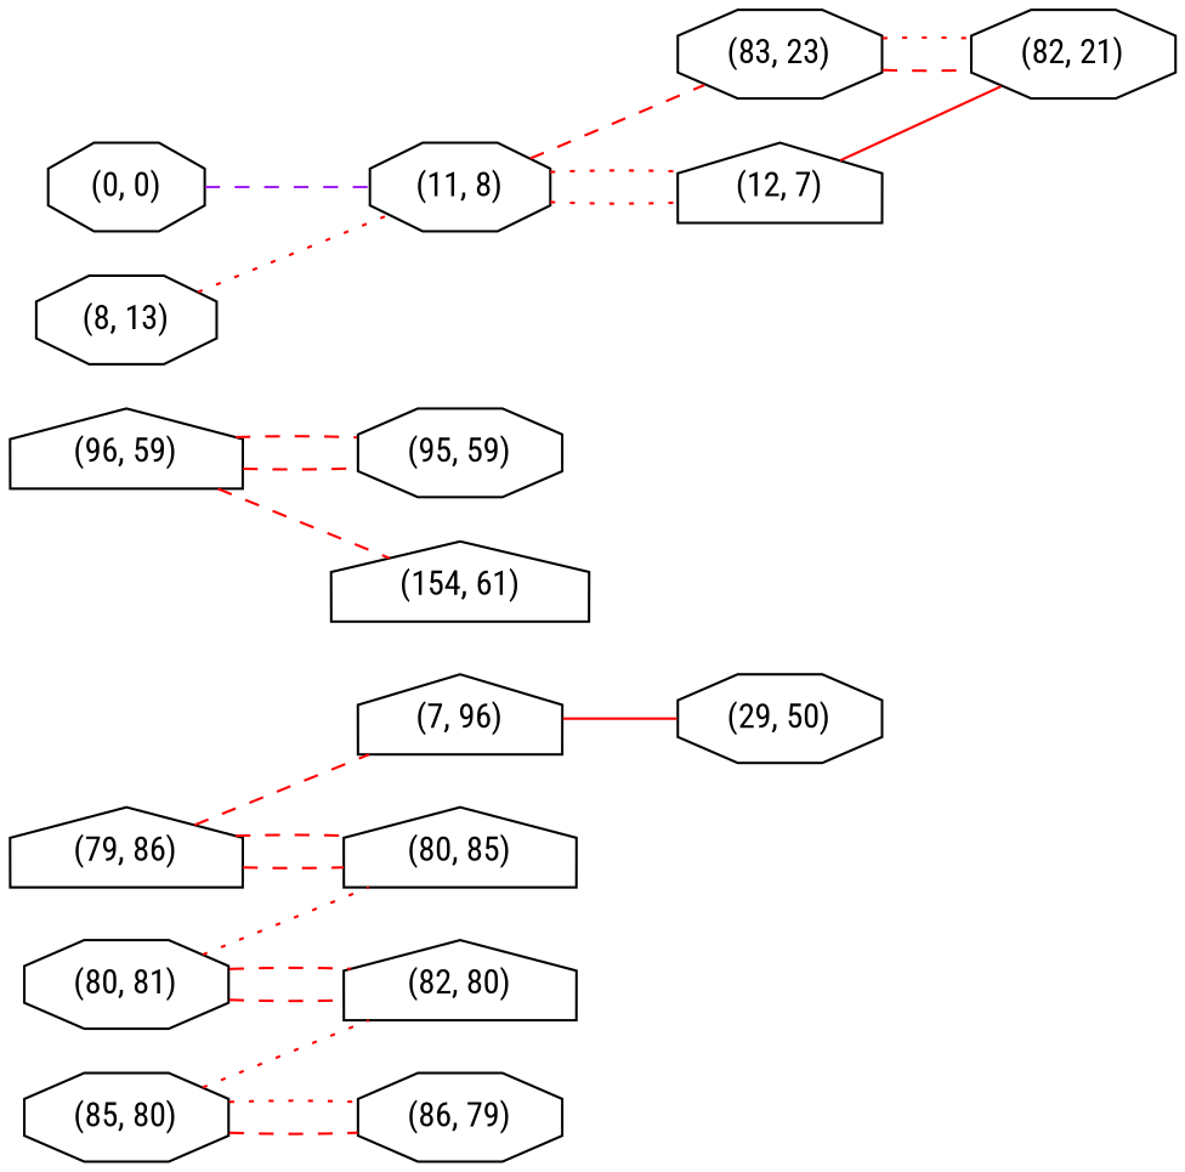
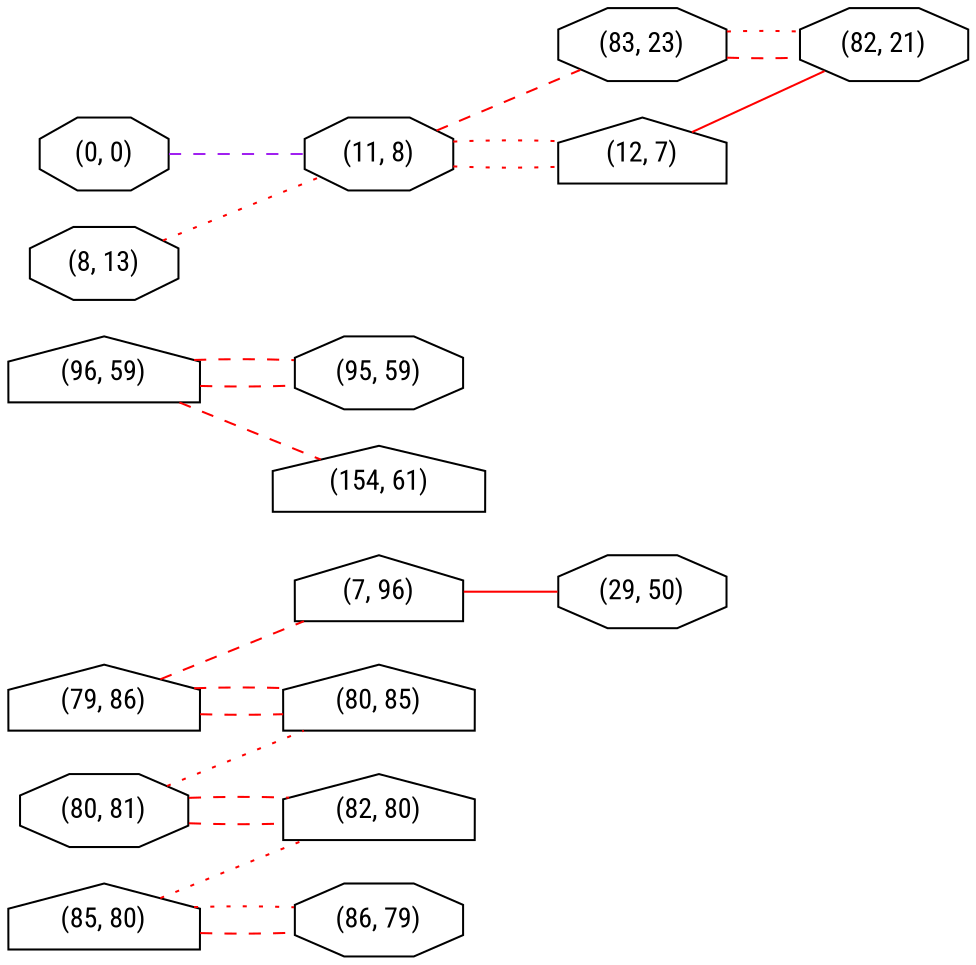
  graph {
    fontname="Roboto Condensed"
    rankdir=LR
    node [fontname="Roboto Condensed" shape=octagon]
    edge [color=red fontname="Roboto Condensed" style=dashed weight=1]
    "(82, 80)" [shape=house]
    "(80, 81)"
    "(80, 85)" [shape=house]
    "(96, 59)" [shape=house]
    "(95, 59)"
    "(154, 61)" [shape=house]
    "(83, 23)"
    "(82, 21)"
    "(0, 0)"
    "(11, 8)"
    "(12, 7)" [shape=house]
    "(8, 13)"
-   "(85, 80)"
+   "(85, 80)" [shape=house]
    "(86, 79)"
    "(79, 86)" [shape=house]
    "(7, 96)" [shape=house]
    "(29, 50)"
    "(80, 81)" -- "(82, 80)"
    "(80, 81)" -- "(82, 80)"
    "(80, 81)" -- "(80, 85)" [style=dotted]
    "(96, 59)" -- "(95, 59)"
    "(96, 59)" -- "(95, 59)"
    "(96, 59)" -- "(154, 61)"
    "(83, 23)" -- "(82, 21)"
    "(83, 23)" -- "(82, 21)" [style=dotted]
    "(0, 0)" -- "(11, 8)" [color=purple weight=4]
    "(11, 8)" -- "(83, 23)"
    "(11, 8)" -- "(12, 7)" [style=dotted]
    "(11, 8)" -- "(12, 7)" [style=dotted]
    "(12, 7)" -- "(82, 21)" [style=solid]
    "(8, 13)" -- "(11, 8)" [style=dotted]
    "(85, 80)" -- "(82, 80)" [style=dotted]
    "(85, 80)" -- "(86, 79)"
    "(85, 80)" -- "(86, 79)" [style=dotted]
    "(79, 86)" -- "(80, 85)"
    "(79, 86)" -- "(80, 85)"
    "(79, 86)" -- "(7, 96)"
    "(7, 96)" -- "(29, 50)" [style=solid]
  }
